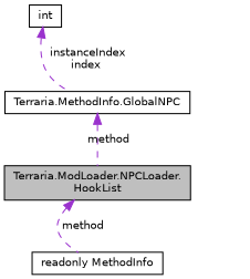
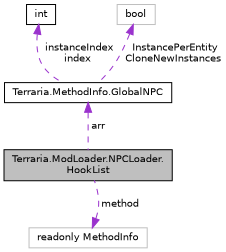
  digraph {
    node [color=black fillcolor=white fontname=Helvetica fontsize=10 shape=record style=filled]
    edge [color=darkorchid3 dir=back fontname=Helvetica fontsize=10 labelfontname=Helvetica labelfontsize=10 style=dashed]
    n1 [fillcolor=grey75 fontcolor=black height=0.2 label="Terraria.ModLoader.NPCLoader.\lHookList" width=0.4]
-   n2 [height=0.2 label="readonly MethodInfo" width=0.4]
+   n2 [color=grey75 height=0.2 label="readonly MethodInfo" width=0.4]
    n3 [height=0.2 label="Terraria.MethodInfo.GlobalNPC" width=0.4]
    n4 [height=0.2 label=int width=0.4]
-   n1 -> n2 [label=" method"]
-   n3 -> n1 [label=" method"]
+   n5 [color=grey75 height=0.2 label=bool width=0.4]
+   n2 -> n1 [label=" method"]
+   n3 -> n1 [label=" arr"]
    n4 -> n3 [label=" instanceIndex\nindex"]
+   n5 -> n3 [label=" InstancePerEntity\nCloneNewInstances"]
  }
